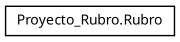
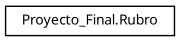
  digraph {
    rankdir=LR
    fontname="Noto Sans"
-   n1 [color=black fillcolor=white fontname="Noto Sans" fontsize=10 height=0.2 label="Proyecto_Rubro.Rubro" shape=record style=filled width=0.4]
+   n1 [color=black fillcolor=white fontname="Noto Sans" fontsize=10 height=0.2 label="Proyecto_Final.Rubro" shape=record style=filled width=0.4]
  }
